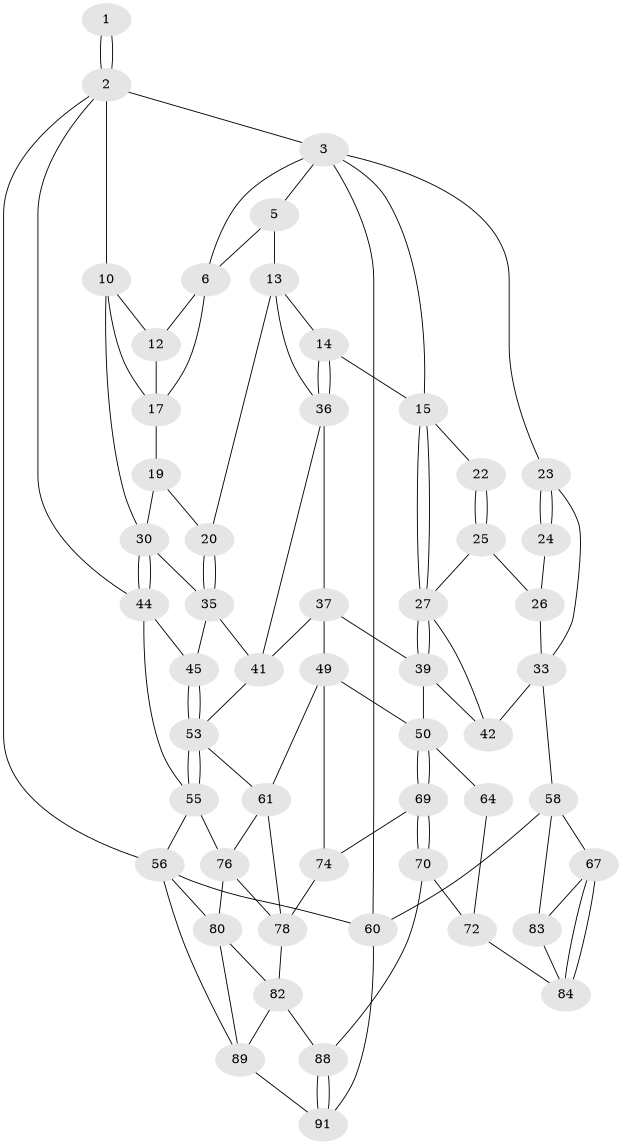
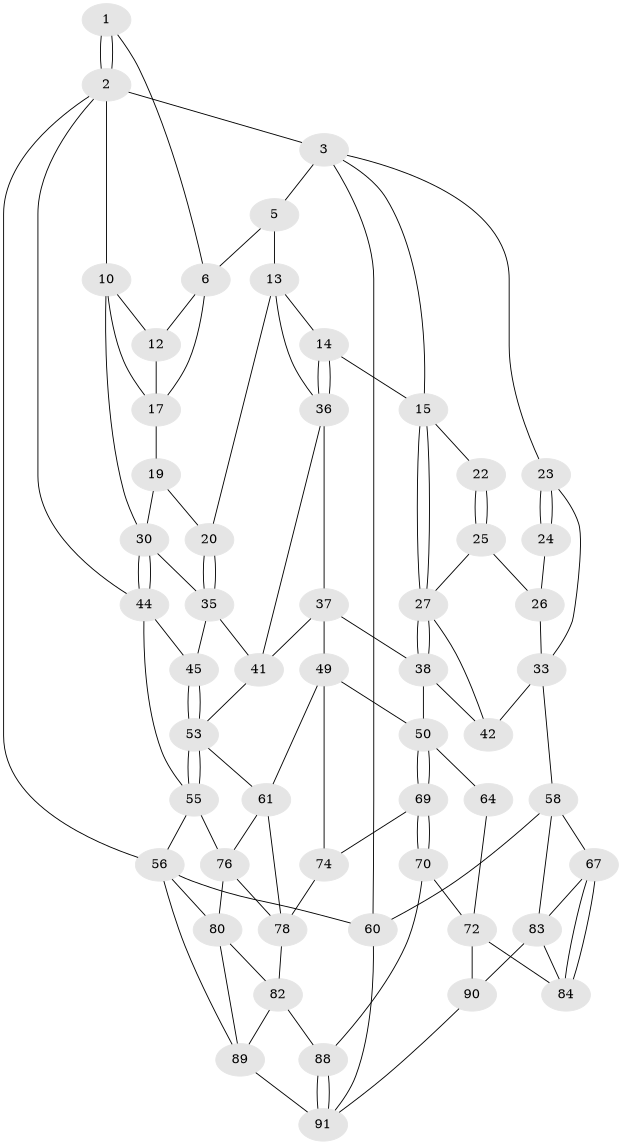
  graph {
    node [color=gray90 style=filled]
    2 [super="+9"]
    1
    6 [super="+7"]
    3 [super="+4"]
    10 [super="+11"]
    44 [super="+52"]
    56 [super="+93"]
    12
    17 [super="+18"]
    5 [super="+8"]
    15 [super="+16"]
    23
    60
    30 [super="+31"]
    45
    55 [super="+57"]
    80 [super="+81"]
    89 [super="+94"]
    13 [super="+21"]
    22
    27 [super="+28"]
    24
    33 [super="+34"]
    91 [super="+92"]
    14
    20
    36 [super="+39"]
    19
    35 [super="+40"]
    41 [super="+46"]
    37 [super="+47"]
    25 [super="+29"]
-   38 [super="+48" label=39]
+   38 [super="+48"]
    42 [super="+43"]
    26 [super="+32"]
    58 [super="+59"]
    50 [super="+51"]
    67 [super="+68"]
    83 [super="+85"]
    53 [super="+54"]
    49 [super="+63"]
    61 [super="+62"]
    74
    64 [super="+73"]
    69 [super="+75"]
    76 [super="+77"]
    78 [super="+79"]
    72 [super="+86"]
    70 [super="+71"]
    82 [super="+87"]
    84
+   90
    88
    2 -- 3
    2 -- 10
    2 -- 44
    2 -- 56
    1 -- 2
    1 -- 2
-   3 -- 6
+   1 -- 6
    6 -- 12
    6 -- 17
    3 -- 5
    3 -- 15
    3 -- 23
    3 -- 60
    10 -- 12
    10 -- 17
    10 -- 30
    44 -- 45
    44 -- 55
    56 -- 60
    56 -- 80
    56 -- 89
    12 -- 17
    17 -- 19
    5 -- 6
    5 -- 13
    15 -- 22
    15 -- 27
    15 -- 27
    23 -- 24
    23 -- 24
    23 -- 33
    60 -- 91
    30 -- 44
    30 -- 44
    30 -- 35
    45 -- 53
    45 -- 53
    55 -- 56
    55 -- 76
    80 -- 89
    80 -- 82
    89 -- 91
    13 -- 14
    13 -- 20
    13 -- 36
    22 -- 25
    22 -- 25
    27 -- 38
    27 -- 38
    27 -- 42
    24 -- 26
    33 -- 42
    33 -- 58
    14 -- 15
    14 -- 36
    14 -- 36
    20 -- 35
    20 -- 35
    36 -- 41
    36 -- 37
    19 -- 30
    19 -- 20
    35 -- 45
    35 -- 41
    41 -- 53
    37 -- 41
    37 -- 38
    37 -- 49
    25 -- 27
    25 -- 26 [weight=2]
    38 -- 42
    38 -- 50
    26 -- 33
    58 -- 60
    58 -- 67
    58 -- 83
    50 -- 64
    50 -- 69
    50 -- 69
    67 -- 83
    67 -- 84
    67 -- 84
    83 -- 84
+   83 -- 90
    53 -- 55
    53 -- 55
    53 -- 61
    49 -- 50
    49 -- 61
    49 -- 74
    61 -- 76
    61 -- 78
    74 -- 78
    64 -- 72
    69 -- 74
    69 -- 70 [weight=2]
    69 -- 70
    76 -- 80
    76 -- 78
    78 -- 82
    72 -- 84
+   72 -- 90
    70 -- 72
    70 -- 88
    82 -- 89
    82 -- 88
+   90 -- 91
    88 -- 91
    88 -- 91
  }
